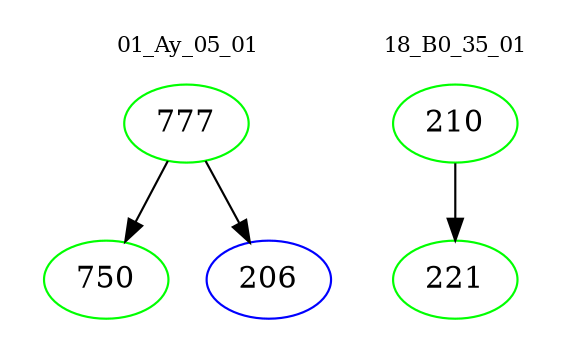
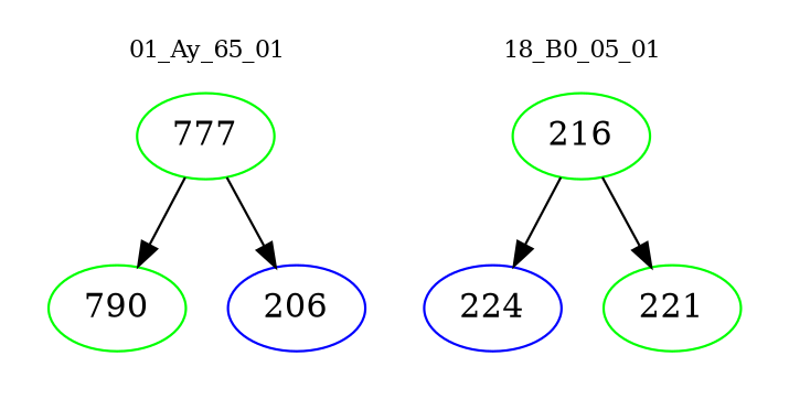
  digraph {
    node [color=green]
    edge [color=black]
    n1 [label=777]
-   n2 [label=750]
+   n2 [label=790]
    n3 [color=blue label=206]
-   n4 [label=210]
+   n4 [label=216]
+   n5 [color=blue label=224]
    n6 [label=221]
    subgraph cluster_1 {
      color=white
      fontsize=10
-     label="01_Ay_05_01"
+     label="01_Ay_65_01"
      n1
      n2
      n3
    }
    subgraph cluster_2 {
      color=white
      fontsize=10
-     label="18_B0_35_01"
+     label="18_B0_05_01"
      n4
+     n5
      n6
    }
    n1 -> n2
    n1 -> n3
+   n4 -> n5
    n4 -> n6
  }
